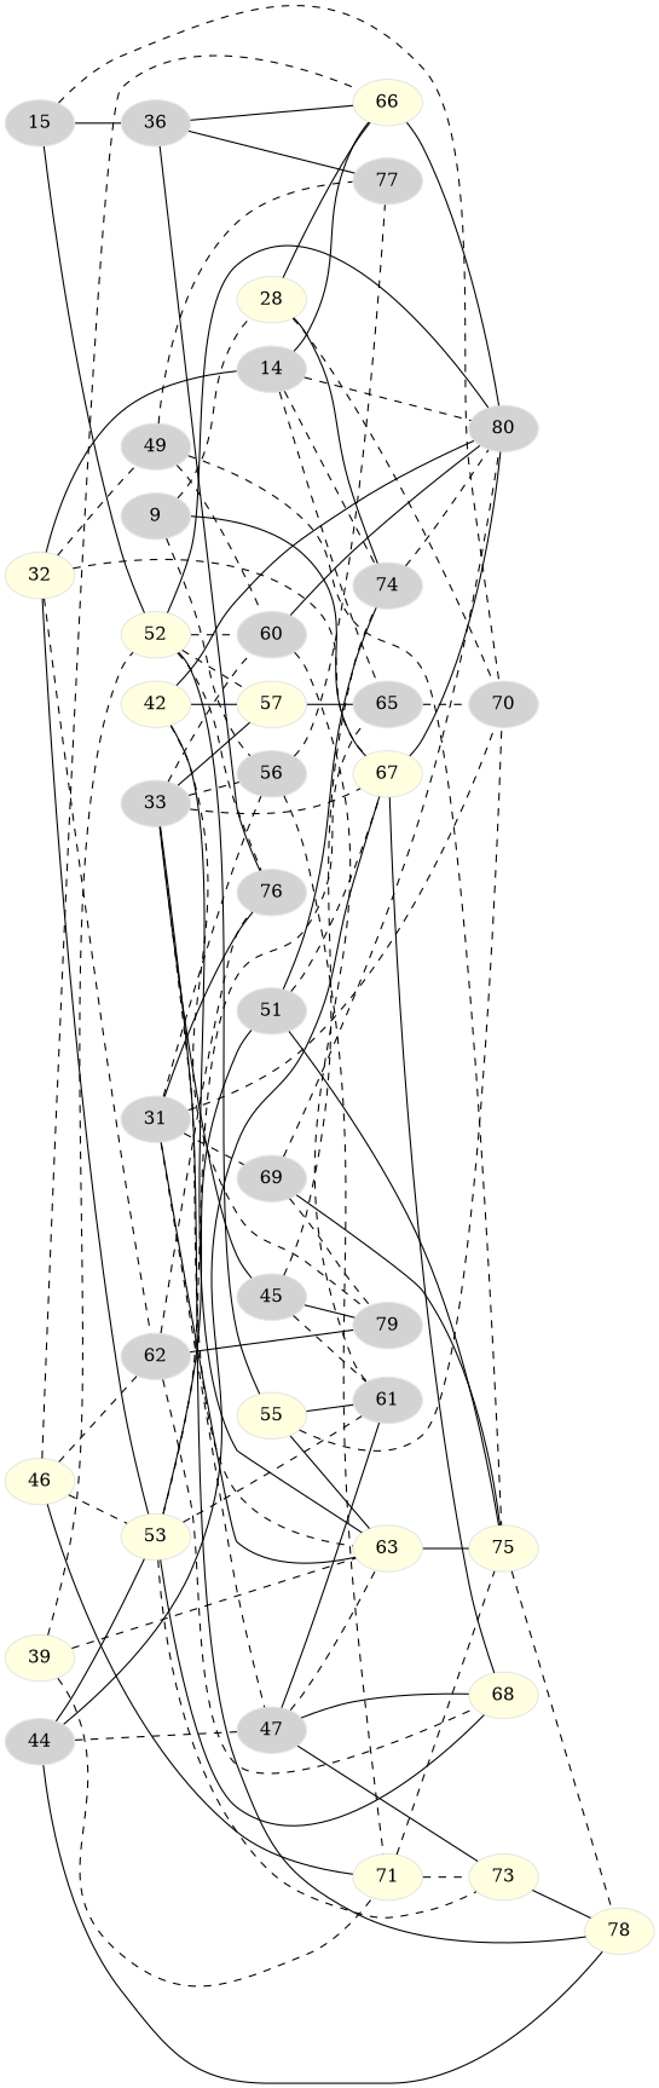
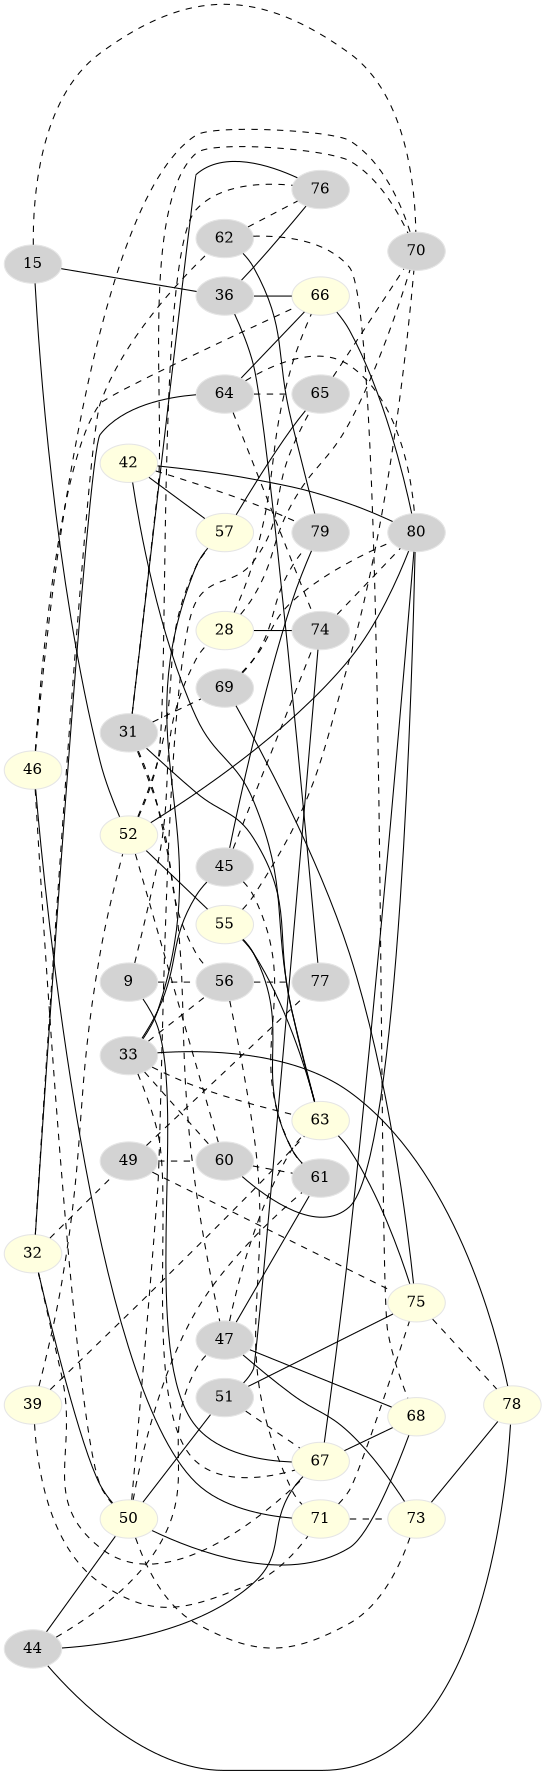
  graph {
    rankdir=LR
    node [color=gray90 fillcolor=lightgrey style=filled]
    edge [style=dashed]
    28 [fillcolor=lightyellow]
    9
    56 [super="+3+43"]
    67 [fillcolor=lightyellow super="+34+58"]
    70 [super="+41+19"]
    66 [fillcolor=lightyellow super="+20"]
    74 [super="+25"]
    77
    71 [fillcolor=lightyellow super="+30"]
    80 [super="+72"]
    68 [fillcolor=lightyellow]
    36 [super="+4"]
    76
    15
    52 [fillcolor=lightyellow super="+12+24"]
    57 [fillcolor=lightyellow super="+5"]
    60 [super="+21"]
    55 [fillcolor=lightyellow super="+48"]
    31 [super="+14+17"]
    47 [super="+38"]
    63 [fillcolor=lightyellow super="+13"]
    69
    61 [super="+18"]
    73 [fillcolor=lightyellow super="+11"]
    75 [fillcolor=lightyellow super="+10+59"]
    79
    32 [fillcolor=lightyellow super="+22+23"]
    49
-   50 [fillcolor=lightyellow super="+26" label=53]
+   50 [fillcolor=lightyellow super="+26"]
    62
-   64 [super="+8+53" label=14]
+   64 [super="+8+53"]
    51
    65 [super="+40"]
    33 [super="+2+27"]
    45
    78 [fillcolor=lightyellow]
    39 [fillcolor=lightyellow]
    42 [fillcolor=lightyellow super="+37"]
    44
    46 [fillcolor=lightyellow]
    28 -- 70
-   28 -- 66 [style=solid]
+   28 -- 66
    28 -- 74 [style=solid]
    9 -- 28
    9 -- 56 [weight=2]
    9 -- 67 [style=solid]
    56 -- 77 [weight=2]
    56 -- 71
    67 -- 80 [style=solid weight=2]
    67 -- 68 [style=solid]
    66 -- 80 [style=solid]
    74 -- 80
    71 -- 73 [weight=2]
    71 -- 75 [weight=2]
    36 -- 66 [style=solid weight=2]
    36 -- 77 [style=solid]
    36 -- 76 [style=solid]
    15 -- 70
    15 -- 36 [style=solid weight=2]
    15 -- 52 [style=solid]
    52 -- 80 [style=solid]
    52 -- 76
    52 -- 57
    52 -- 60 [weight=2]
    52 -- 55 [style=solid]
    57 -- 65 [style=solid weight=2]
    60 -- 80 [style=solid]
    60 -- 61
    55 -- 70
    55 -- 63 [style=solid]
    55 -- 61 [style=solid weight=2]
    31 -- 56 [weight=2]
    31 -- 70 [weight=2]
    31 -- 76 [style=solid]
    31 -- 47
    31 -- 63 [style=solid]
    31 -- 69
    47 -- 68 [style=solid]
    47 -- 63
    47 -- 61 [style=solid]
    47 -- 73 [style=solid]
    63 -- 75 [style=solid weight=2]
    69 -- 80
    69 -- 75 [style=solid]
    69 -- 79
    73 -- 78 [style=solid]
    75 -- 78
    32 -- 67 [weight=3]
    32 -- 49
    32 -- 50 [style=solid]
    32 -- 62
    32 -- 64 [style=solid weight=2]
    49 -- 77
    49 -- 60
    49 -- 75
    50 -- 68 [style=solid]
    50 -- 61
    50 -- 73
    50 -- 51 [style=solid]
    50 -- 65
    62 -- 68
    62 -- 76
    62 -- 79 [style=solid]
    64 -- 66 [style=solid]
    64 -- 74 [weight=2]
    64 -- 80 [weight=2]
    64 -- 65
    51 -- 67
    51 -- 74 [style=solid]
    51 -- 75 [style=solid]
    65 -- 70 [weight=2]
    33 -- 56
    33 -- 67
    33 -- 57 [style=solid weight=2]
    33 -- 60
    33 -- 63
    33 -- 45 [style=solid]
    33 -- 78 [style=solid]
    45 -- 74
    45 -- 61
    45 -- 79 [style=solid]
    39 -- 71 [weight=2]
    39 -- 52
    39 -- 63
    42 -- 80 [style=solid weight=3]
    42 -- 57 [style=solid]
    42 -- 63 [style=solid]
    42 -- 79
    44 -- 67 [style=solid]
    44 -- 47
    44 -- 50 [style=solid]
    44 -- 78 [style=solid]
-   46 -- 62
+   46 -- 70
    46 -- 66
    46 -- 71 [style=solid]
    46 -- 50
  }
